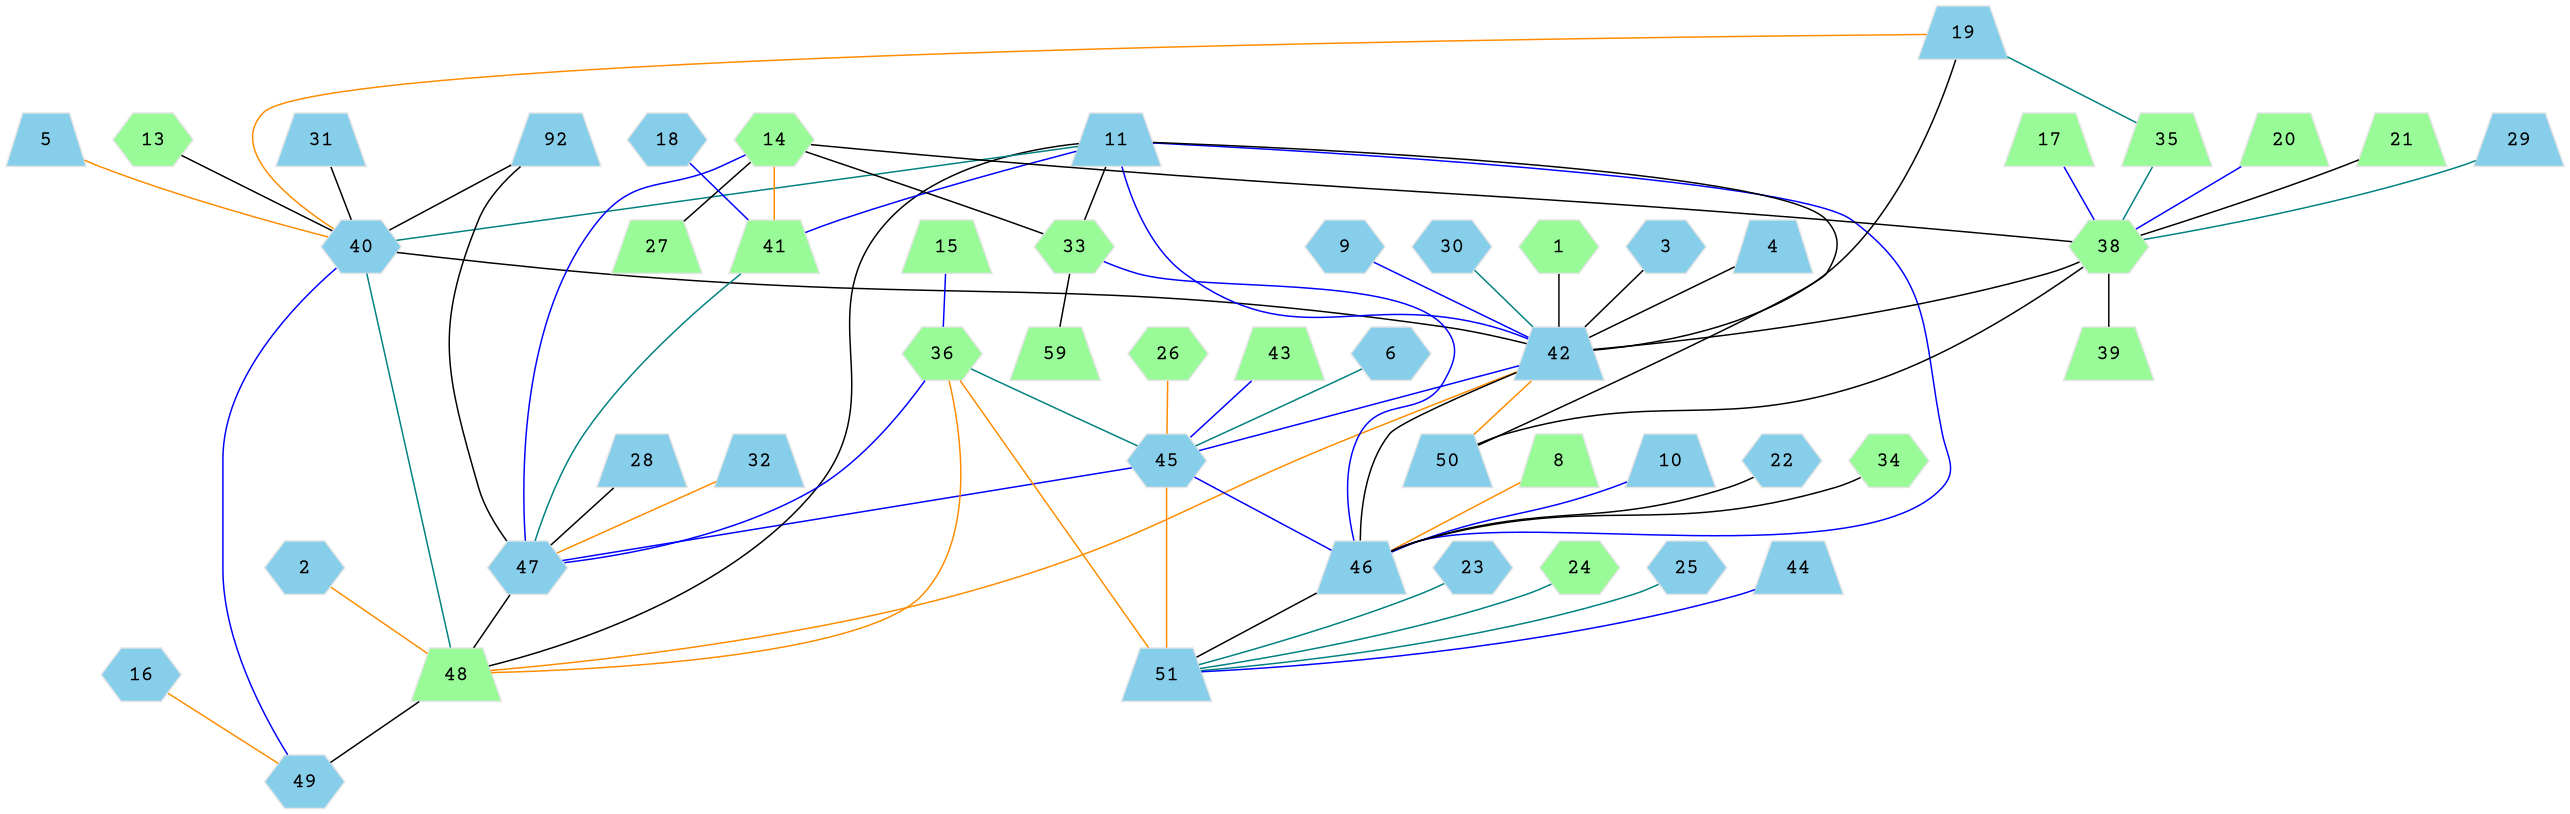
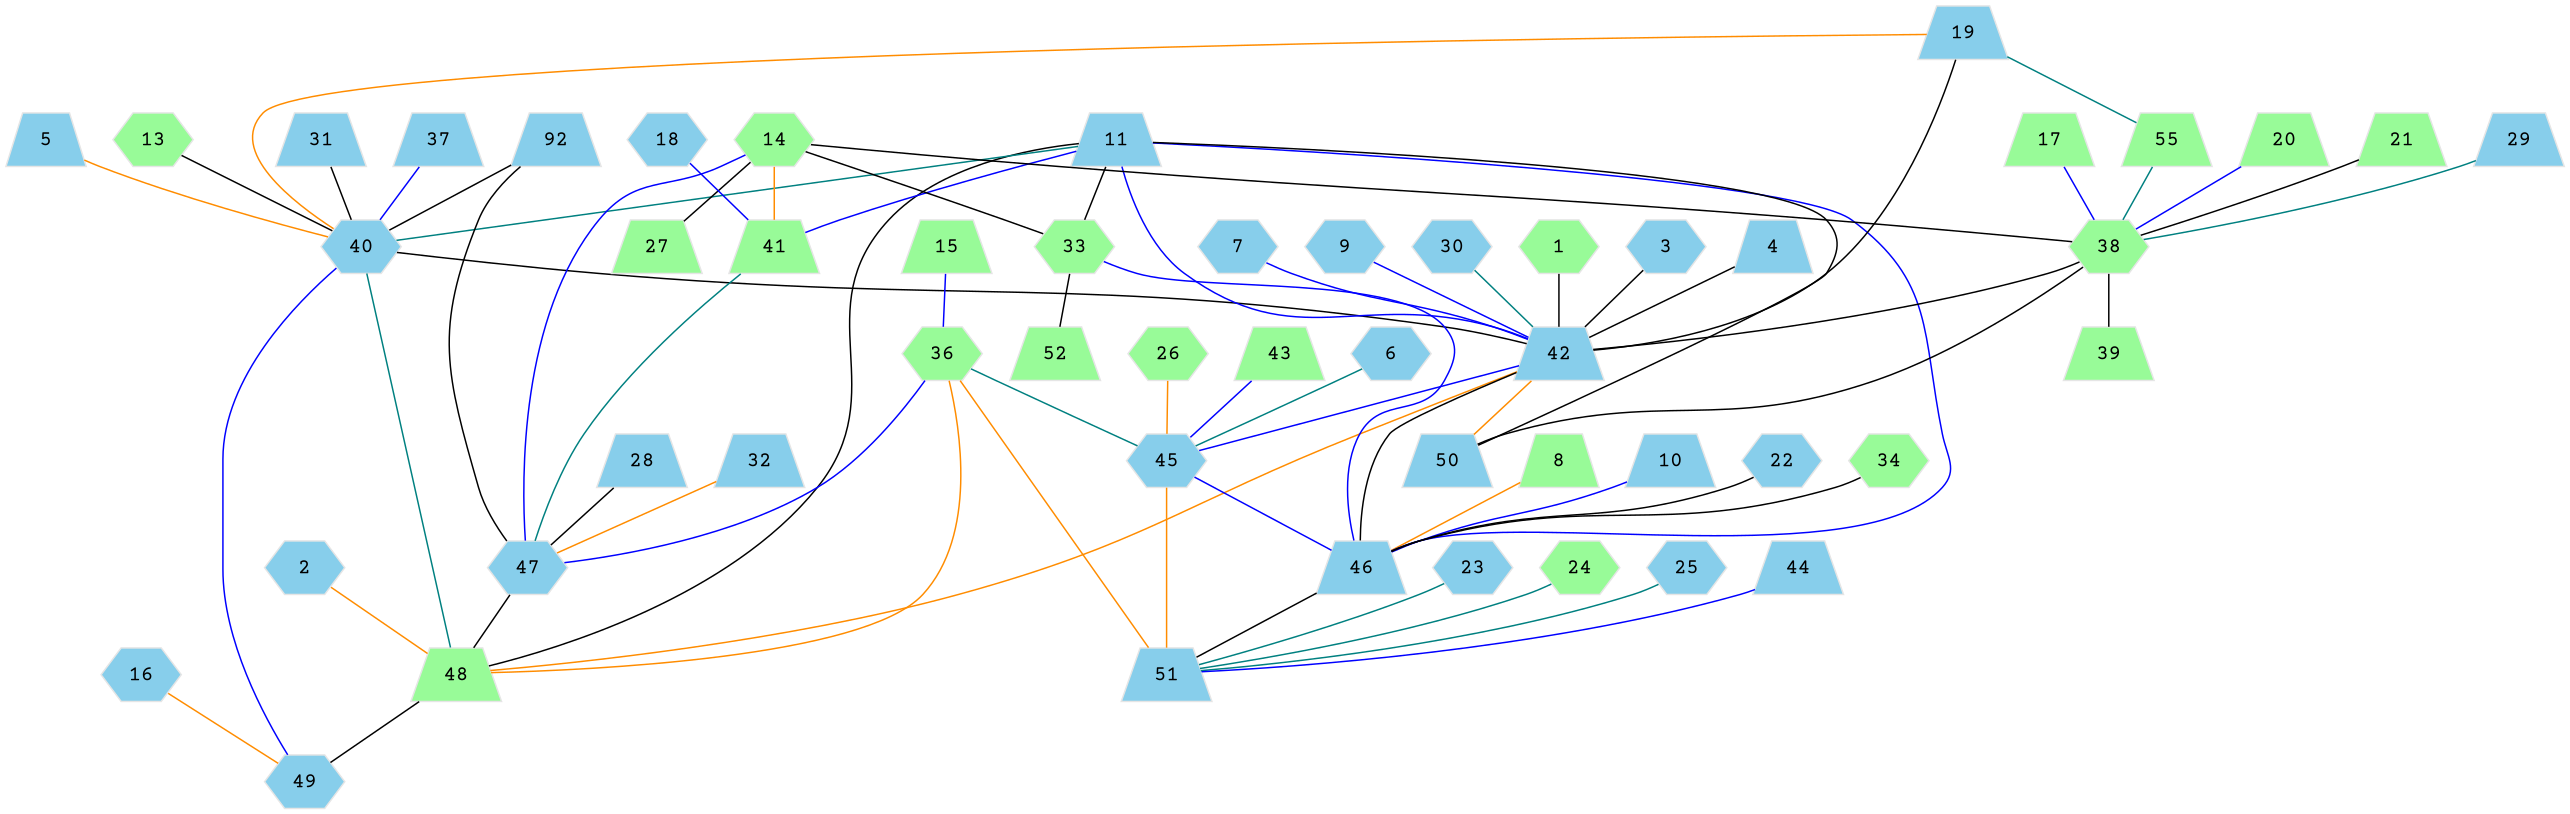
  graph {
    fontname="Courier Prime"
    node [color=gray90 fillcolor=skyblue fontname="Courier Prime" shape=trapezium style=filled]
    edge [color=black fontname="Courier Prime" weight=1.0]
    1 [fillcolor=palegreen shape=hexagon]
    42
    48 [fillcolor=palegreen]
    45 [shape=hexagon]
    46
    50
    2 [shape=hexagon]
    49 [shape=hexagon]
    3 [shape=hexagon]
    4
    40 [shape=hexagon]
    5
    6 [shape=hexagon]
    47 [shape=hexagon]
    51
+   7 [shape=hexagon]
    8 [fillcolor=palegreen]
    9 [shape=hexagon]
    10
    11
    33 [fillcolor=palegreen shape=hexagon]
    41 [fillcolor=palegreen]
-   52 [fillcolor=palegreen label=59]
+   52 [fillcolor=palegreen]
    n24 [label=92]
    13 [fillcolor=palegreen shape=hexagon]
    14 [fillcolor=palegreen shape=hexagon]
    27 [fillcolor=palegreen]
    38 [fillcolor=palegreen shape=hexagon]
    39 [fillcolor=palegreen]
    15 [fillcolor=palegreen]
    36 [fillcolor=palegreen shape=hexagon]
    16 [shape=hexagon]
    17 [fillcolor=palegreen]
    18 [shape=hexagon]
    19
-   35 [fillcolor=palegreen]
+   35 [fillcolor=palegreen label=55]
    20 [fillcolor=palegreen]
    21 [fillcolor=palegreen]
    22 [shape=hexagon]
    23 [shape=hexagon]
    24 [fillcolor=palegreen shape=hexagon]
    25 [shape=hexagon]
    26 [fillcolor=palegreen shape=hexagon]
    28
    29
    30 [shape=hexagon]
    31
    32
    34 [fillcolor=palegreen shape=hexagon]
+   37
    43 [fillcolor=palegreen]
    44
    1 -- 42
    42 -- 48 [color=darkorange]
    42 -- 45 [color=blue]
    42 -- 46
    42 -- 50 [color=darkorange weight=2.0]
    48 -- 49 [weight=2.0]
    45 -- 46 [color=blue]
-   45 -- 47 [color=blue]
    45 -- 51 [color=darkorange weight=4.0]
    46 -- 51
    2 -- 48 [color=darkorange]
    3 -- 42
    4 -- 42
    40 -- 42 [weight=2.0]
    40 -- 48 [color=teal weight=2.0]
    40 -- 49 [color=blue]
    5 -- 40 [color=darkorange]
    6 -- 45 [color=teal]
    47 -- 48
+   7 -- 42 [color=blue]
    8 -- 46 [color=darkorange]
    9 -- 42 [color=blue]
    10 -- 46 [color=blue]
    11 -- 42 [color=blue]
    11 -- 48 [weight=2.0]
    11 -- 46 [color=blue weight=4.0]
    11 -- 50
    11 -- 40 [color=teal]
    11 -- 33 [weight=2.0]
    11 -- 41 [color=blue]
    33 -- 46 [color=blue weight=2.0]
    33 -- 52
    41 -- 47 [color=teal]
    n24 -- 40
    n24 -- 47
    13 -- 40
    14 -- 47 [color=blue weight=3.0]
    14 -- 33
    14 -- 41 [color=darkorange weight=3.0]
    14 -- 27
    14 -- 38
    38 -- 42 [weight=4.0]
    38 -- 50 [weight=2.0]
    38 -- 39
    15 -- 36 [color=blue]
    36 -- 48 [color=darkorange]
    36 -- 45 [color=teal weight=2.0]
    36 -- 47 [color=blue]
    36 -- 51 [color=darkorange weight=2.0]
    16 -- 49 [color=darkorange]
    17 -- 38 [color=blue]
    18 -- 41 [color=blue]
    19 -- 42
    19 -- 40 [color=darkorange]
    19 -- 35 [color=teal]
    35 -- 38 [color=teal]
    20 -- 38 [color=blue]
    21 -- 38
    22 -- 46
    23 -- 51 [color=teal]
    24 -- 51 [color=teal]
    25 -- 51 [color=teal]
    26 -- 45 [color=darkorange]
    28 -- 47
    29 -- 38 [color=teal]
    30 -- 42 [color=teal]
    31 -- 40
    32 -- 47 [color=darkorange]
    34 -- 46
+   37 -- 40 [color=blue]
    43 -- 45 [color=blue]
    44 -- 51 [color=blue]
  }
